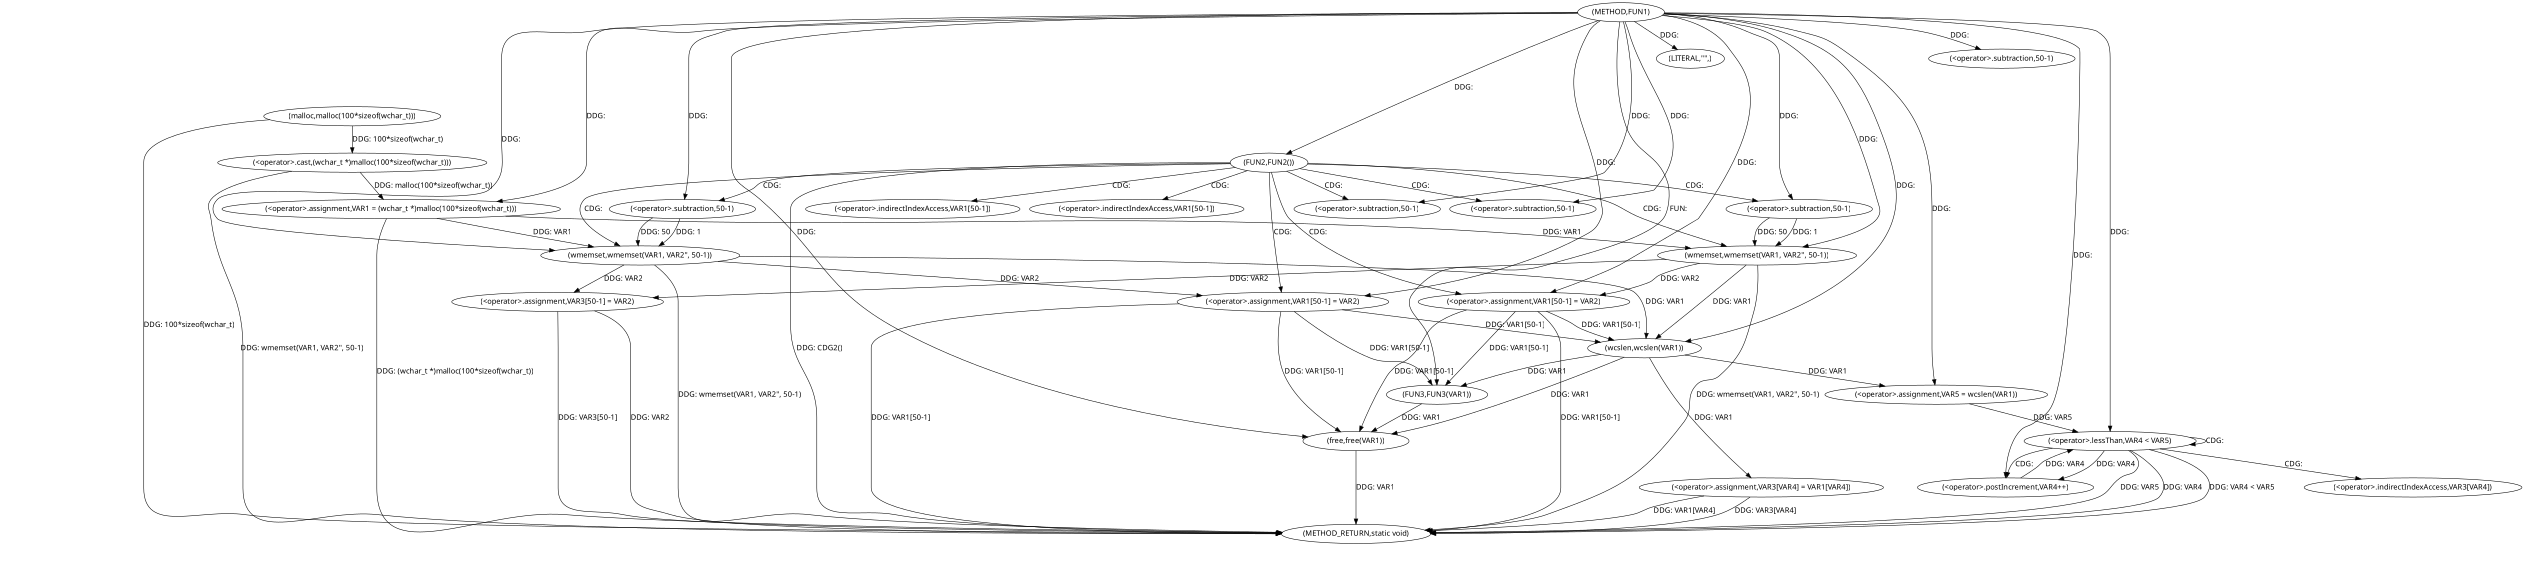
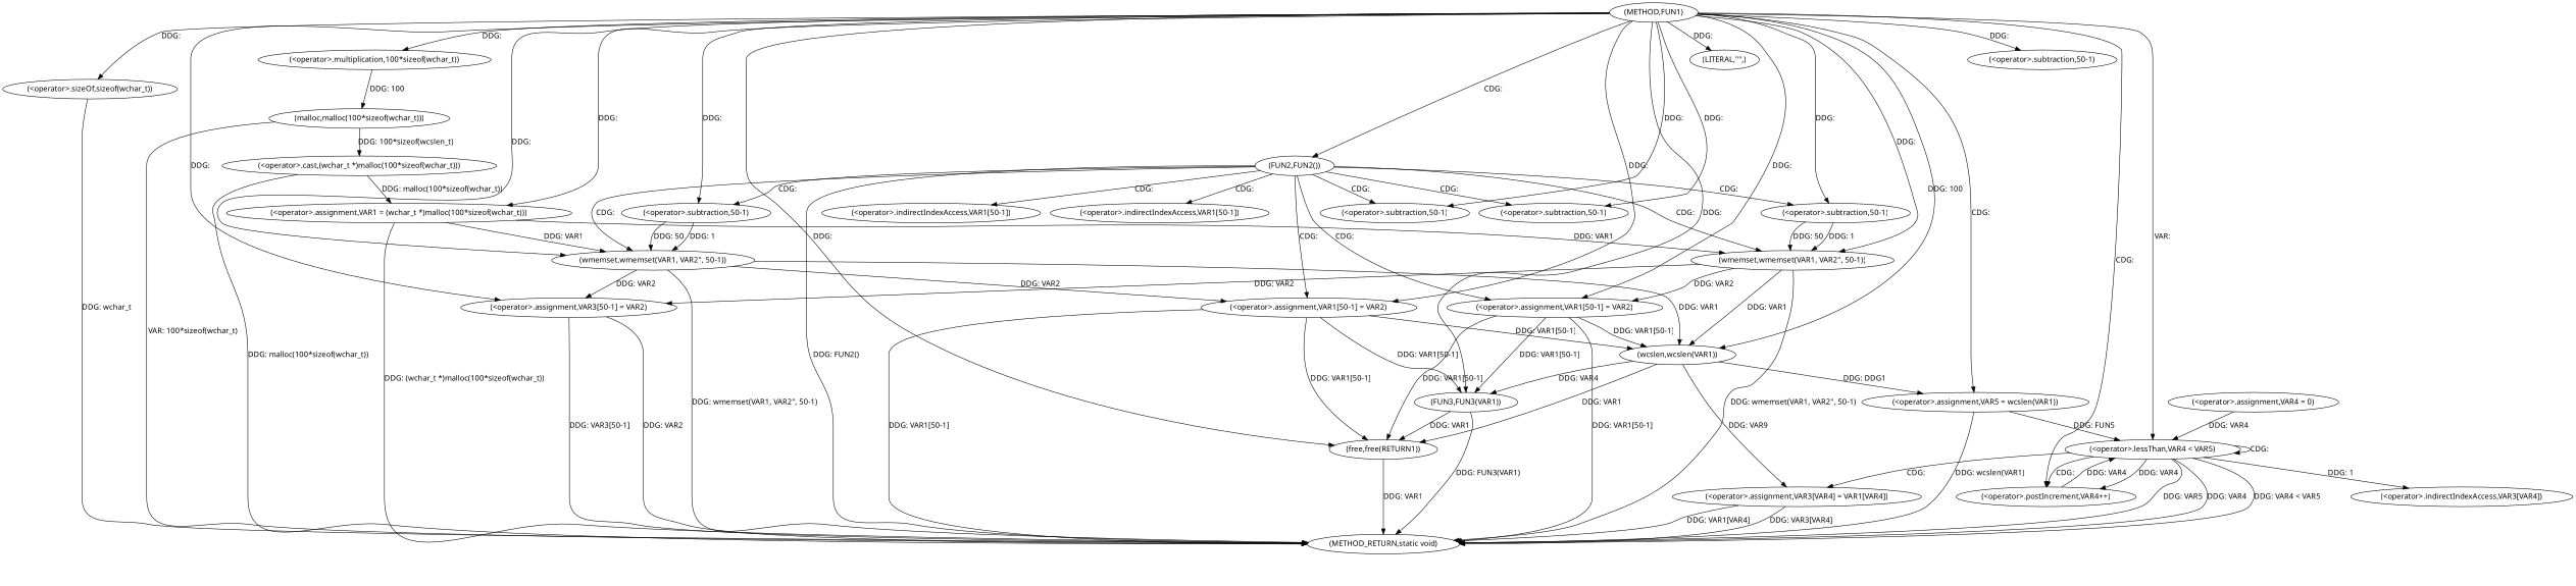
  digraph {
    fontname="Noto Sans"
    node [fontname="Noto Sans"]
    edge [fontname="Noto Sans"]
    n1 [label="(METHOD,FUN1)"]
    n2 [label="(<operator>.assignment,VAR1 = (wchar_t *)malloc(100*sizeof(wchar_t)))"]
+   n3 [label="(<operator>.multiplication,100*sizeof(wchar_t))"]
+   n4 [label="(<operator>.sizeOf,sizeof(wchar_t))"]
    n5 [label="(FUN2,FUN2())"]
    n6 [label="(wmemset,wmemset(VAR1, VAR2'', 50-1))"]
    n7 [label="(<operator>.subtraction,50-1)"]
    n8 [label="(<operator>.assignment,VAR1[50-1] = VAR2)"]
    n9 [label="(<operator>.subtraction,50-1)"]
    n10 [label="(wmemset,wmemset(VAR1, VAR2'', 50-1))"]
    n11 [label="(<operator>.subtraction,50-1)"]
    n12 [label="(<operator>.assignment,VAR1[50-1] = VAR2)"]
    n13 [label="(<operator>.subtraction,50-1)"]
    n14 [label="(LITERAL,\"\",)"]
    n15 [label="(<operator>.assignment,VAR5 = wcslen(VAR1))"]
    n16 [label="(wcslen,wcslen(VAR1))"]
    n17 [label="(<operator>.lessThan,VAR4 < VAR5)"]
    n18 [label="(<operator>.postIncrement,VAR4++)"]
    n19 [label="(<operator>.assignment,VAR3[50-1] = VAR2)"]
    n20 [label="(<operator>.subtraction,50-1)"]
    n21 [label="(FUN3,FUN3(VAR1))"]
-   n22 [label="(free,free(VAR1))"]
+   n22 [label="(free,free(RETURN1))"]
    n23 [label="(METHOD_RETURN,static void)"]
    n24 [label="(malloc,malloc(100*sizeof(wchar_t)))"]
    n25 [label="(<operator>.indirectIndexAccess,VAR1[50-1])"]
    n26 [label="(<operator>.indirectIndexAccess,VAR1[50-1])"]
    n27 [label="(<operator>.assignment,VAR3[VAR4] = VAR1[VAR4])"]
+   n28 [label="(<operator>.assignment,VAR4 = 0)"]
    n29 [label="(<operator>.indirectIndexAccess,VAR3[VAR4])"]
    n30 [label="(<operator>.cast,(wchar_t *)malloc(100*sizeof(wchar_t)))"]
    n1 -> n2 [label="DDG: "]
-   n1 -> n5 [label="DDG: "]
+   n1 -> n3 [label="DDG: "]
+   n1 -> n4 [label="DDG: "]
+   n1 -> n5 [label="CDG: "]
    n1 -> n6 [label="DDG: "]
    n1 -> n7 [label="DDG: "]
    n1 -> n8 [label="DDG: "]
    n1 -> n9 [label="DDG: "]
    n1 -> n10 [label="DDG: "]
    n1 -> n11 [label="DDG: "]
    n1 -> n12 [label="DDG: "]
    n1 -> n13 [label="DDG: "]
    n1 -> n14 [label="DDG: "]
-   n1 -> n15 [label="DDG: "]
-   n1 -> n16 [label="DDG: "]
-   n1 -> n17 [label="DDG: "]
-   n1 -> n18 [label="DDG: "]
+   n1 -> n15 [label="CDG: "]
+   n1 -> n16 [label="DDG: 100"]
+   n1 -> n17 [label="VAR: "]
+   n1 -> n18 [label="CDG: "]
+   n1 -> n19 [label="DDG: "]
    n1 -> n20 [label="DDG: "]
-   n1 -> n21 [label="FUN: "]
+   n1 -> n21 [label="DDG: "]
    n1 -> n22 [label="DDG: "]
    n2 -> n6 [label="DDG: VAR1"]
    n2 -> n10 [label="DDG: VAR1"]
    n2 -> n23 [label="DDG: (wchar_t *)malloc(100*sizeof(wchar_t))"]
+   n3 -> n24 [label="DDG: 100"]
+   n4 -> n23 [label="DDG: wchar_t"]
    n5 -> n6 [label="CDG: "]
    n5 -> n7 [label="CDG: "]
    n5 -> n8 [label="CDG: "]
    n5 -> n9 [label="CDG: "]
    n5 -> n10 [label="CDG: "]
    n5 -> n11 [label="CDG: "]
    n5 -> n12 [label="CDG: "]
    n5 -> n13 [label="CDG: "]
-   n5 -> n23 [label="DDG: CDG2()"]
+   n5 -> n23 [label="DDG: FUN2()"]
    n5 -> n25 [label="CDG: "]
    n5 -> n26 [label="CDG: "]
    n6 -> n8 [label="DDG: VAR2"]
    n6 -> n16 [label="DDG: VAR1"]
    n6 -> n19 [label="DDG: VAR2"]
    n6 -> n23 [label="DDG: wmemset(VAR1, VAR2'', 50-1)"]
    n7 -> n6 [label="DDG: 50"]
    n7 -> n6 [label="DDG: 1"]
    n8 -> n16 [label="DDG: VAR1[50-1]"]
    n8 -> n21 [label="DDG: VAR1[50-1]"]
    n8 -> n22 [label="DDG: VAR1[50-1]"]
    n8 -> n23 [label="DDG: VAR1[50-1]"]
    n10 -> n12 [label="DDG: VAR2"]
    n10 -> n16 [label="DDG: VAR1"]
    n10 -> n19 [label="DDG: VAR2"]
    n10 -> n23 [label="DDG: wmemset(VAR1, VAR2'', 50-1)"]
    n11 -> n10 [label="DDG: 50"]
    n11 -> n10 [label="DDG: 1"]
    n12 -> n16 [label="DDG: VAR1[50-1]"]
    n12 -> n21 [label="DDG: VAR1[50-1]"]
    n12 -> n22 [label="DDG: VAR1[50-1]"]
    n12 -> n23 [label="DDG: VAR1[50-1]"]
-   n15 -> n17 [label="DDG: VAR5"]
-   n16 -> n15 [label="DDG: VAR1"]
-   n16 -> n21 [label="DDG: VAR1"]
+   n15 -> n17 [label="DDG: FUN5"]
+   n15 -> n23 [label="DDG: wcslen(VAR1)"]
+   n16 -> n15 [label="DDG: DDG1"]
+   n16 -> n21 [label="DDG: VAR4"]
    n16 -> n22 [label="DDG: VAR1"]
-   n16 -> n27 [label="DDG: VAR1"]
+   n16 -> n27 [label="DDG: VAR9"]
    n17 -> n17 [label="CDG: "]
    n17 -> n18 [label="DDG: VAR4"]
    n17 -> n18 [label="CDG: "]
    n17 -> n23 [label="DDG: VAR5"]
    n17 -> n23 [label="DDG: VAR4"]
    n17 -> n23 [label="DDG: VAR4 < VAR5"]
-   n17 -> n29 [label="CDG: "]
+   n17 -> n27 [label="CDG: "]
+   n17 -> n29 [label="DDG: 1"]
    n18 -> n17 [label="DDG: VAR4"]
    n19 -> n23 [label="DDG: VAR3[50-1]"]
    n19 -> n23 [label="DDG: VAR2"]
    n21 -> n22 [label="DDG: VAR1"]
+   n21 -> n23 [label="DDG: FUN3(VAR1)"]
    n22 -> n23 [label="DDG: VAR1"]
-   n24 -> n23 [label="DDG: 100*sizeof(wchar_t)"]
-   n24 -> n30 [label="DDG: 100*sizeof(wchar_t)"]
+   n24 -> n23 [label="VAR: 100*sizeof(wchar_t)"]
+   n24 -> n30 [label="DDG: 100*sizeof(wcslen_t)"]
    n27 -> n23 [label="DDG: VAR3[VAR4]"]
    n27 -> n23 [label="DDG: VAR1[VAR4]"]
+   n28 -> n17 [label="DDG: VAR4"]
    n30 -> n2 [label="DDG: malloc(100*sizeof(wchar_t))"]
-   n30 -> n23 [label="DDG: wmemset(VAR1, VAR2'', 50-1)"]
+   n30 -> n23 [label="DDG: malloc(100*sizeof(wchar_t))"]
  }
